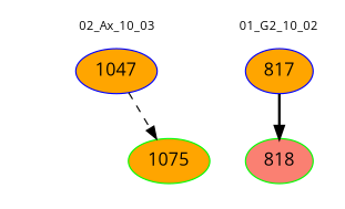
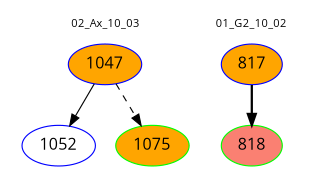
  digraph {
    fontname="Open Sans"
    node [color=blue fillcolor=orange fontname="Open Sans" style=filled]
    edge [color=black fontname="Open Sans"]
    n1 [label=1047]
+   n2 [fillcolor=white label=1052]
    n3 [color=green label=1075]
    n4 [label=817]
    n5 [color=green fillcolor=salmon label=818]
    subgraph cluster_1 {
      color=white
      fontsize=10
      label="02_Ax_10_03"
      n1
+     n2
      n3
    }
    subgraph cluster_2 {
      color=white
      fontsize=10
      label="01_G2_10_02"
      n4
      n5
    }
+   n1 -> n2 [style=solid]
    n1 -> n3 [style=dashed]
    n4 -> n5 [style=bold]
  }
